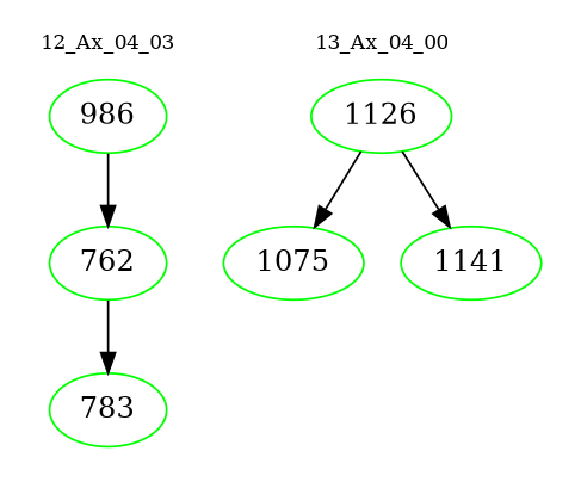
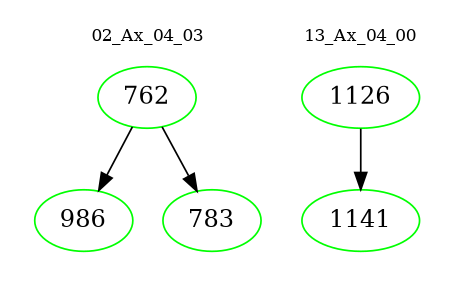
  digraph {
    node [color=green]
    edge [color=black]
    n1 [label=986]
    n2 [label=762]
    n3 [label=783]
    n4 [label=1126]
-   n5 [label=1075]
    n6 [label=1141]
    subgraph cluster_1 {
      color=white
      fontsize=10
-     label="12_Ax_04_03"
+     label="02_Ax_04_03"
      n1
      n2
      n3
    }
    subgraph cluster_2 {
      color=white
      fontsize=10
      label="13_Ax_04_00"
      n4
-     n5
      n6
    }
-   n1 -> n2
+   n2 -> n1
    n2 -> n3
-   n4 -> n5
    n4 -> n6
  }
